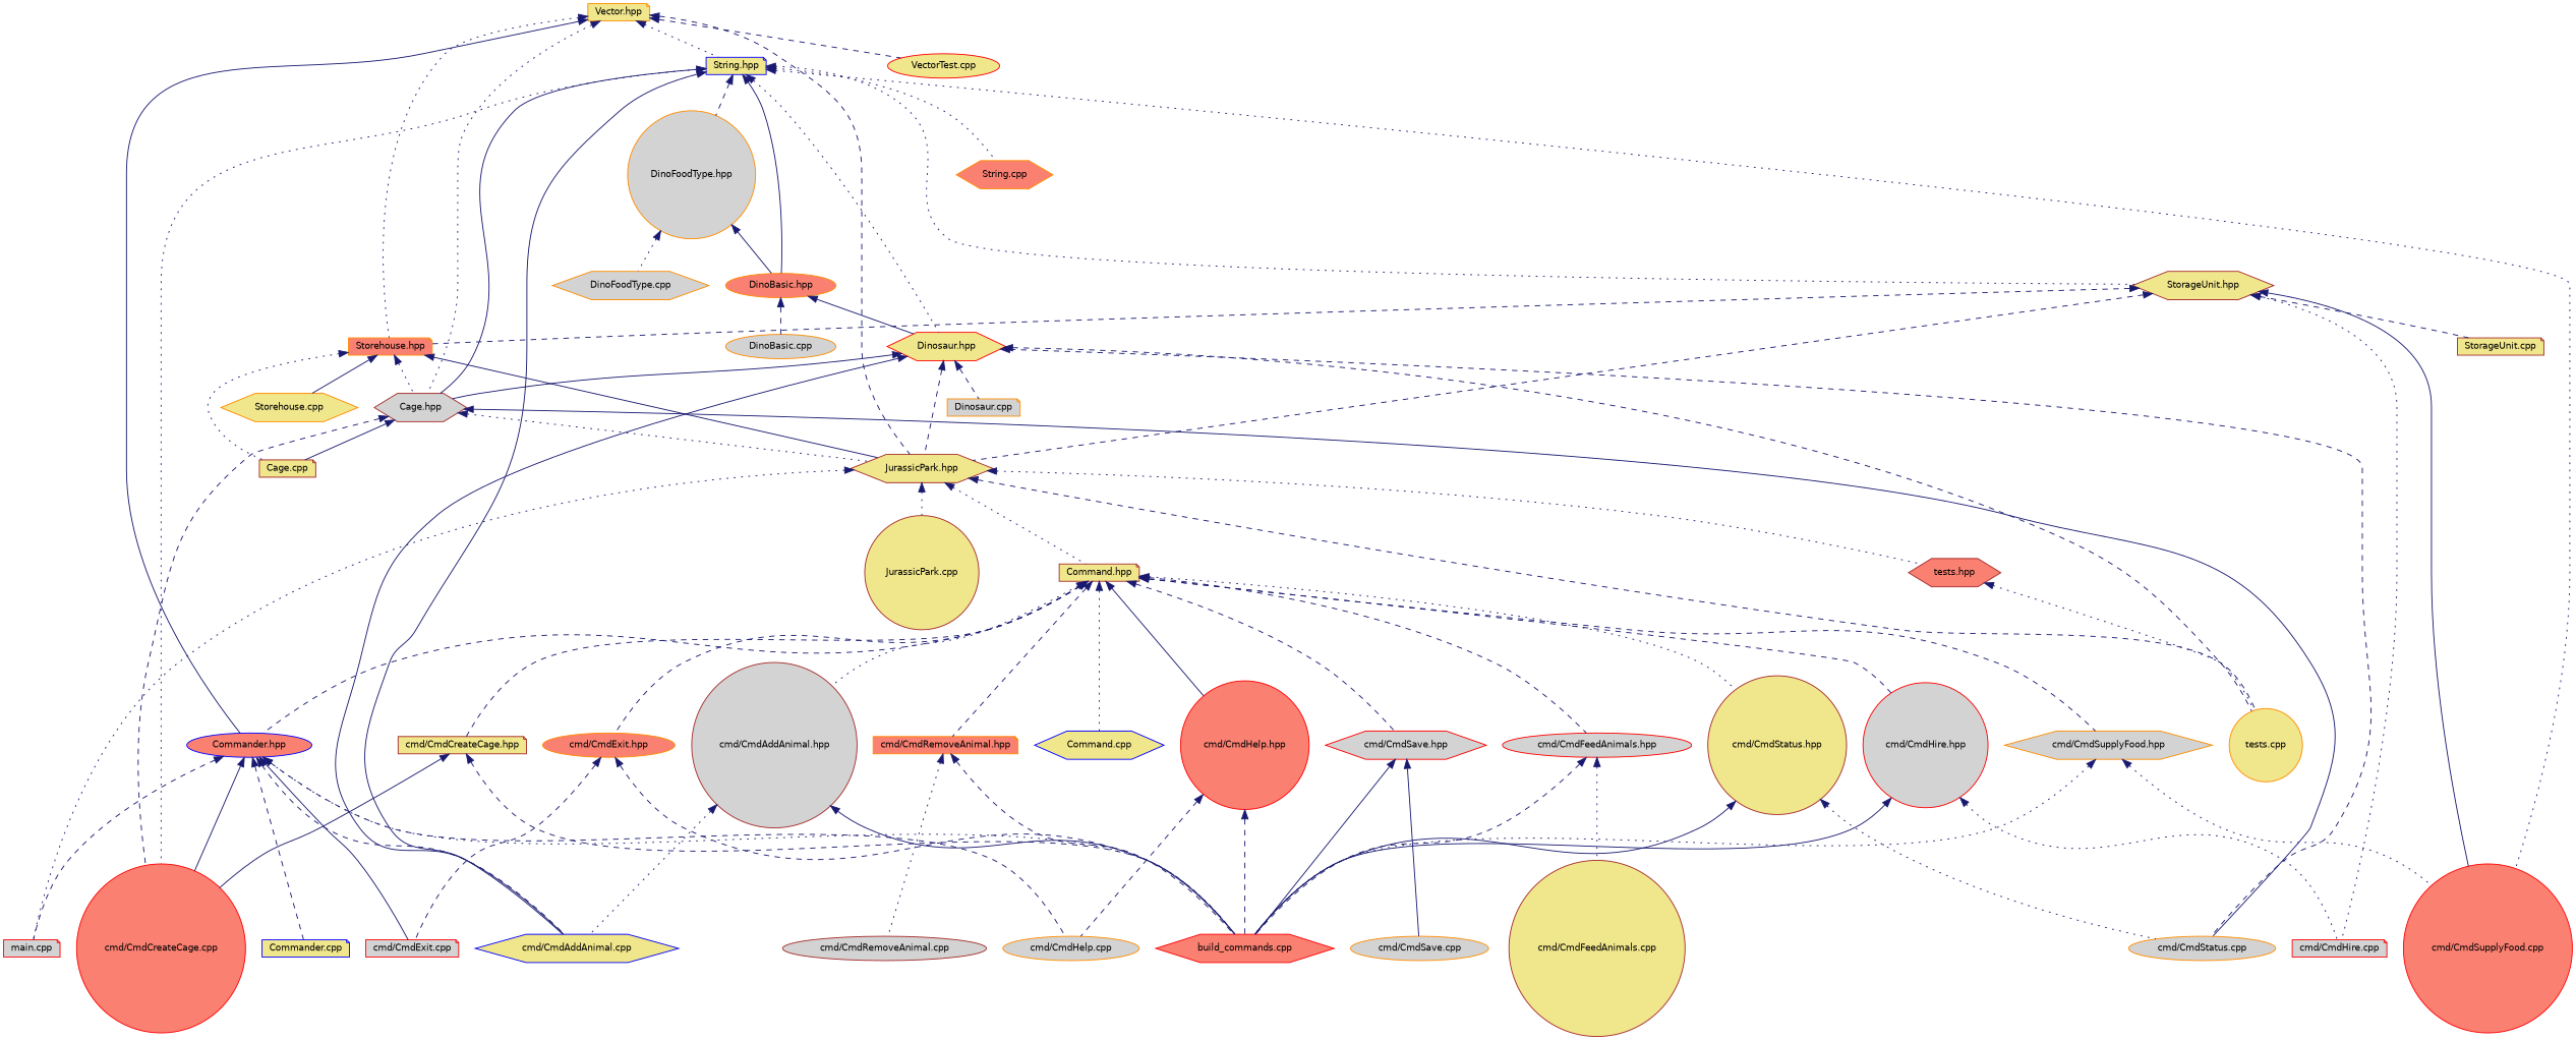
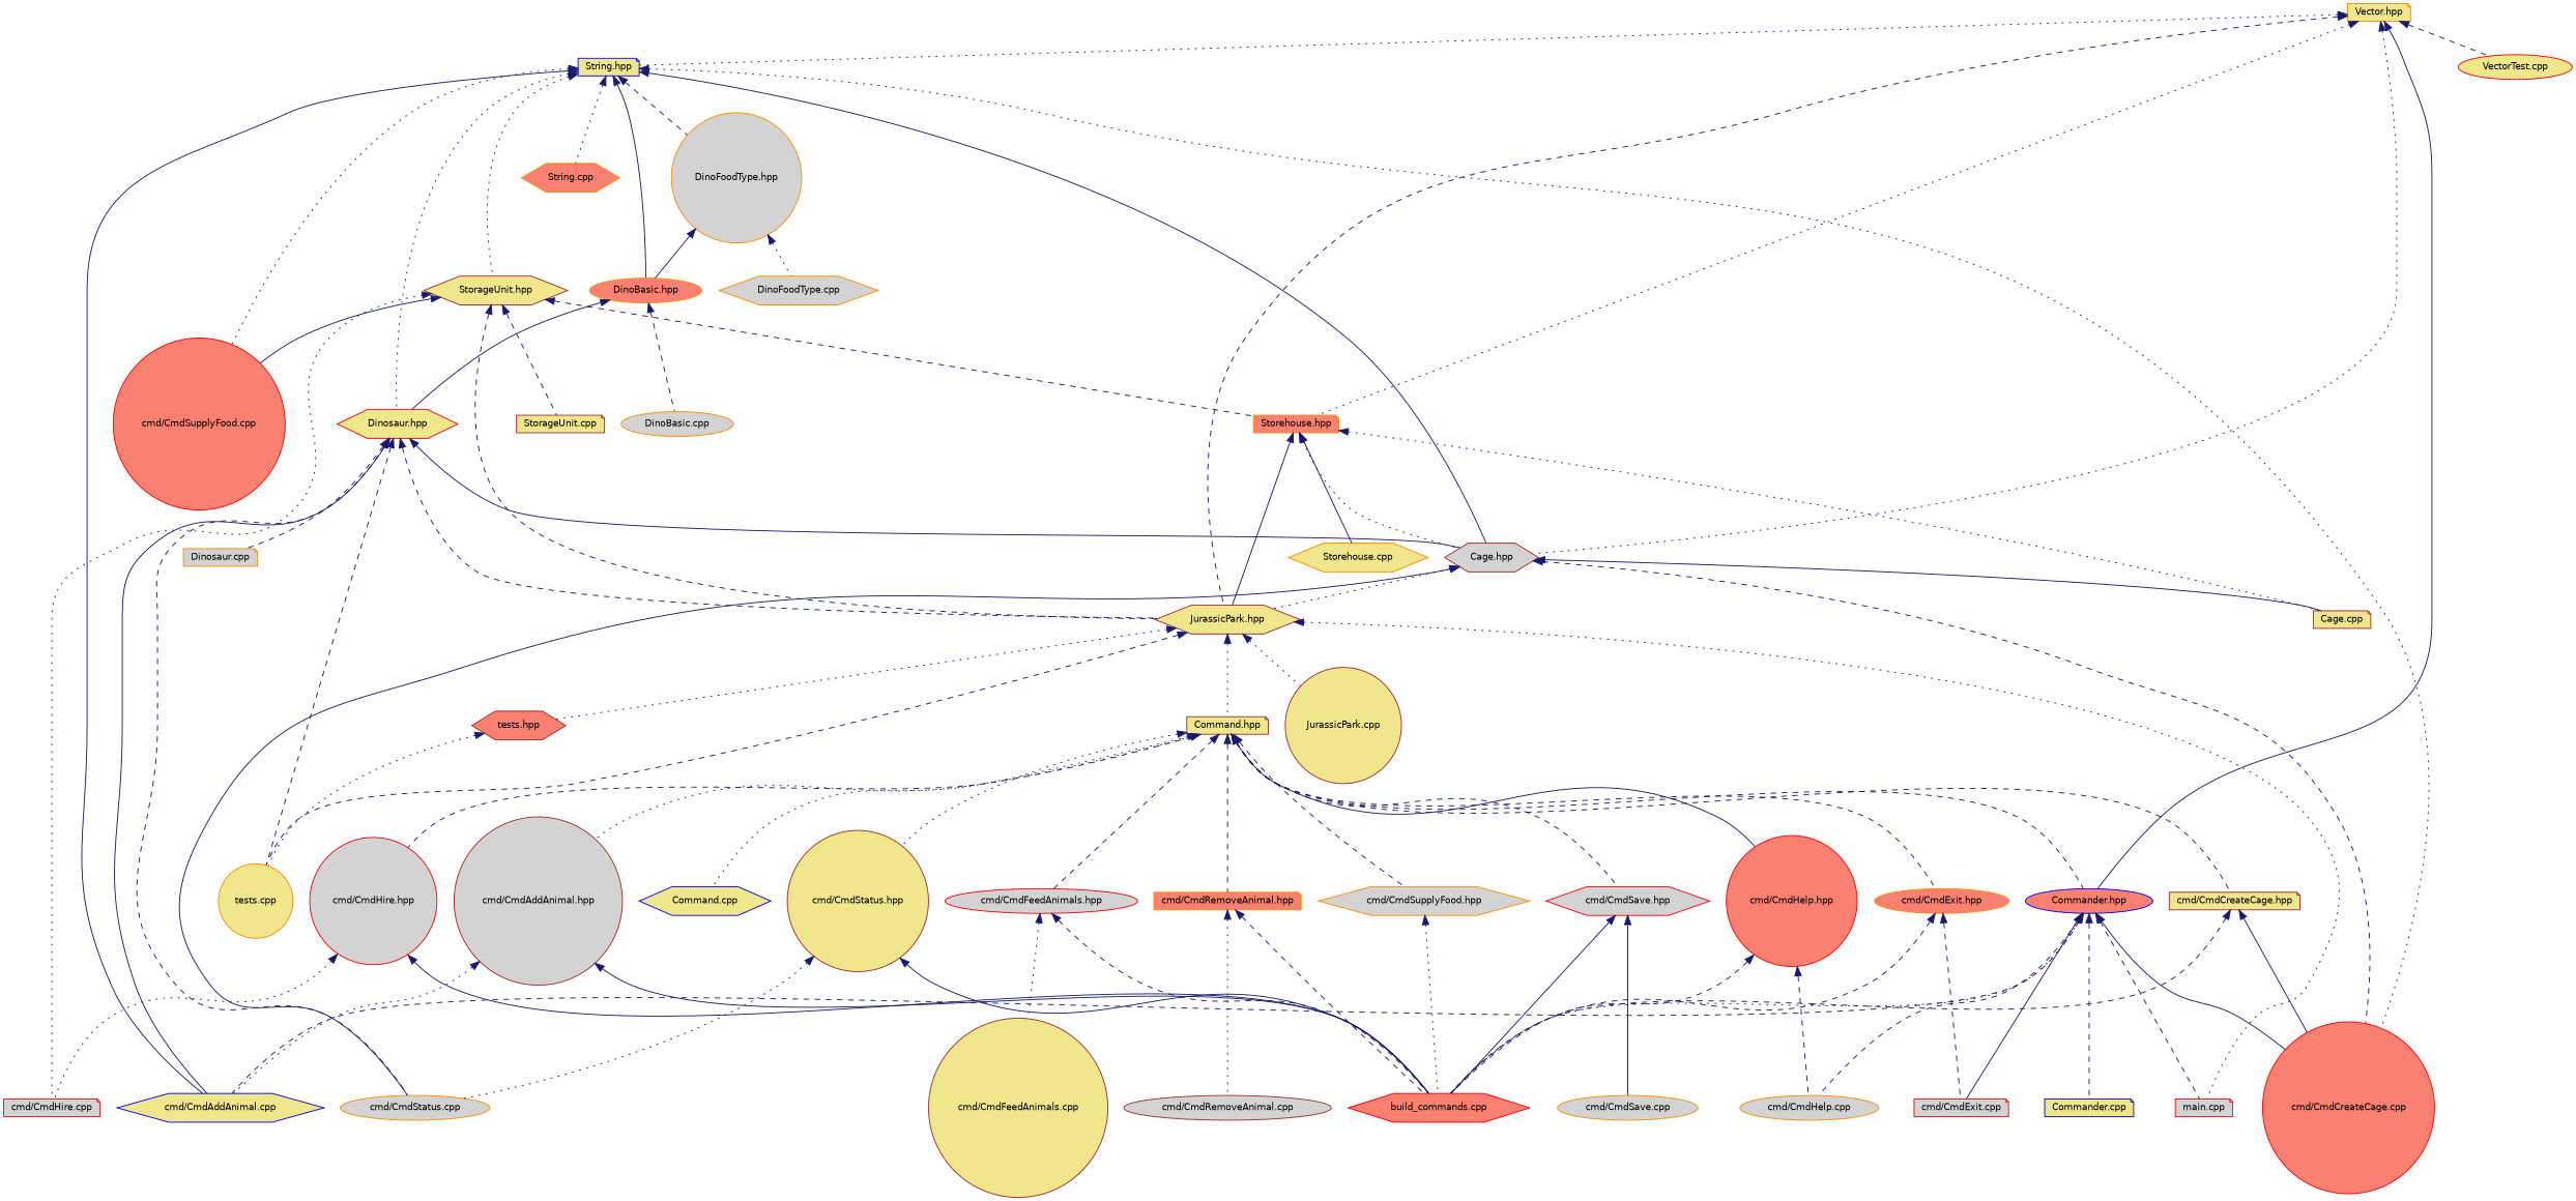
  digraph {
    node [color=darkorange fillcolor=khaki fontname=Helvetica fontsize=10 shape=note style=filled]
    edge [color=midnightblue dir=back fontname=Helvetica fontsize=10 labelfontname=Helvetica labelfontsize=10 style=dashed]
    n1 [fontcolor=black height=0.2 label="Vector.hpp" width=0.4]
    n2 [color=blue height=0.2 label="String.hpp" width=0.4]
    n3 [color=brown height=0.2 label="JurassicPark.hpp" shape=hexagon width=0.4]
    n4 [color=blue fillcolor=salmon height=0.2 label="Commander.hpp" shape=ellipse width=0.4]
    n5 [color=brown fillcolor=lightgrey height=0.2 label="Cage.hpp" shape=hexagon width=0.4]
    n6 [fillcolor=salmon height=0.2 label="Storehouse.hpp" width=0.4]
    n7 [color=red height=0.2 label="VectorTest.cpp" shape=ellipse width=0.4]
    n8 [fillcolor=lightgrey height=0.2 label="DinoFoodType.hpp" shape=circle width=0.4]
    n9 [fillcolor=salmon height=0.2 label="DinoBasic.hpp" shape=ellipse width=0.4]
    n10 [color=red height=0.2 label="Dinosaur.hpp" shape=hexagon width=0.4]
    n11 [color=blue height=0.2 label="cmd/CmdAddAnimal.cpp" shape=hexagon width=0.4]
    n12 [color=red fillcolor=salmon height=0.2 label="cmd/CmdCreateCage.cpp" shape=circle width=0.4]
    n13 [color=red fillcolor=salmon height=0.2 label="cmd/CmdSupplyFood.cpp" shape=circle width=0.4]
    n14 [color=brown height=0.2 label="StorageUnit.hpp" shape=hexagon width=0.4]
    n15 [fillcolor=salmon height=0.2 label="String.cpp" shape=hexagon width=0.4]
    n16 [height=0.2 label="tests.cpp" shape=circle width=0.4]
    n17 [color=brown height=0.2 label="Command.hpp" width=0.4]
    n18 [color=red fillcolor=lightgrey height=0.2 label="main.cpp" width=0.4]
    n19 [color=brown height=0.2 label="JurassicPark.cpp" shape=circle width=0.4]
    n20 [color=brown fillcolor=salmon height=0.2 label="tests.hpp" shape=hexagon width=0.4]
    n21 [color=red fillcolor=salmon height=0.2 label="build_commands.cpp" shape=hexagon width=0.4]
    n22 [color=red fillcolor=lightgrey height=0.2 label="cmd/CmdExit.cpp" width=0.4]
    n23 [fillcolor=lightgrey height=0.2 label="cmd/CmdHelp.cpp" shape=ellipse width=0.4]
    n24 [color=blue height=0.2 label="Commander.cpp" width=0.4]
    n25 [fillcolor=lightgrey height=0.2 label="cmd/CmdStatus.cpp" shape=ellipse width=0.4]
    n26 [color=brown height=0.2 label="Cage.cpp" width=0.4]
    n27 [height=0.2 label="Storehouse.cpp" shape=hexagon width=0.4]
    n28 [fillcolor=lightgrey height=0.2 label="DinoFoodType.cpp" shape=hexagon width=0.4]
    n29 [fillcolor=lightgrey height=0.2 label="DinoBasic.cpp" shape=ellipse width=0.4]
    n30 [fillcolor=lightgrey height=0.2 label="Dinosaur.cpp" width=0.4]
    n31 [color=red fillcolor=lightgrey height=0.2 label="cmd/CmdHire.cpp" width=0.4]
    n32 [color=brown height=0.2 label="StorageUnit.cpp" width=0.4]
    n33 [color=brown fillcolor=lightgrey height=0.2 label="cmd/CmdAddAnimal.hpp" shape=circle width=0.4]
    n34 [color=brown height=0.2 label="cmd/CmdCreateCage.hpp" width=0.4]
    n35 [fillcolor=salmon height=0.2 label="cmd/CmdExit.hpp" shape=ellipse width=0.4]
    n36 [color=red fillcolor=lightgrey height=0.2 label="cmd/CmdFeedAnimals.hpp" shape=ellipse width=0.4]
    n37 [color=red fillcolor=salmon height=0.2 label="cmd/CmdHelp.hpp" shape=circle width=0.4]
    n38 [color=red fillcolor=lightgrey height=0.2 label="cmd/CmdHire.hpp" shape=circle width=0.4]
    n39 [fillcolor=salmon height=0.2 label="cmd/CmdRemoveAnimal.hpp" width=0.4]
    n40 [color=red fillcolor=lightgrey height=0.2 label="cmd/CmdSave.hpp" shape=hexagon width=0.4]
    n41 [color=brown height=0.2 label="cmd/CmdStatus.hpp" shape=circle width=0.4]
    n42 [fillcolor=lightgrey height=0.2 label="cmd/CmdSupplyFood.hpp" shape=hexagon width=0.4]
    n43 [color=blue height=0.2 label="Command.cpp" shape=hexagon width=0.4]
    n44 [color=brown height=0.2 label="cmd/CmdFeedAnimals.cpp" shape=circle width=0.4]
    n45 [color=brown fillcolor=lightgrey height=0.2 label="cmd/CmdRemoveAnimal.cpp" shape=ellipse width=0.4]
    n46 [fillcolor=lightgrey height=0.2 label="cmd/CmdSave.cpp" shape=ellipse width=0.4]
    n1 -> n2 [style=dotted]
    n1 -> n3
    n1 -> n4 [style=solid]
    n1 -> n5 [style=dotted]
    n1 -> n6 [style=dotted]
    n1 -> n7
    n2 -> n5 [style=solid]
    n2 -> n8
    n2 -> n9 [style=solid]
    n2 -> n10 [style=dotted]
    n2 -> n11 [style=solid]
    n2 -> n12 [style=dotted]
    n2 -> n13 [style=dotted]
    n2 -> n14 [style=dotted]
    n2 -> n15 [style=dotted]
    n3 -> n16
    n3 -> n17 [style=dotted]
    n3 -> n18 [style=dotted]
    n3 -> n19 [style=dotted]
    n3 -> n20 [style=dotted]
    n4 -> n11
    n4 -> n12 [style=solid]
    n4 -> n18
    n4 -> n21 [style=dotted]
    n4 -> n22 [style=solid]
    n4 -> n23
    n4 -> n24
    n5 -> n3 [style=dotted]
    n5 -> n12
    n5 -> n25 [style=solid]
    n5 -> n26 [style=solid]
    n6 -> n3 [style=solid]
    n6 -> n5 [style=dotted]
    n6 -> n26 [style=dotted]
    n6 -> n27 [style=solid]
    n8 -> n9 [style=solid]
    n8 -> n28 [style=dotted]
    n9 -> n10 [style=solid]
    n9 -> n29
    n10 -> n3
    n10 -> n5 [style=solid]
    n10 -> n11 [style=solid]
    n10 -> n16
    n10 -> n25
    n10 -> n30
    n14 -> n3
    n14 -> n6
    n14 -> n13 [style=solid]
    n14 -> n31 [style=dotted]
    n14 -> n32
    n17 -> n4
    n17 -> n33 [style=dotted]
    n17 -> n34
    n17 -> n35
    n17 -> n36
    n17 -> n37 [style=solid]
    n17 -> n38
    n17 -> n39
    n17 -> n40
    n17 -> n41 [style=dotted]
    n17 -> n42
    n17 -> n43 [style=dotted]
    n20 -> n16 [style=dotted]
    n33 -> n11 [style=dotted]
    n33 -> n21 [style=solid]
    n34 -> n12 [style=solid]
    n34 -> n21
    n35 -> n21
    n35 -> n22
    n36 -> n21
    n36 -> n44 [style=dotted]
    n37 -> n21
    n37 -> n23
    n38 -> n21 [style=solid]
    n38 -> n31 [style=dotted]
    n39 -> n21
    n39 -> n45 [style=dotted]
    n40 -> n21 [style=solid]
    n40 -> n46 [style=solid]
    n41 -> n21 [style=solid]
    n41 -> n25 [style=dotted]
-   n42 -> n13 [style=dotted]
    n42 -> n21 [style=dotted]
  }
